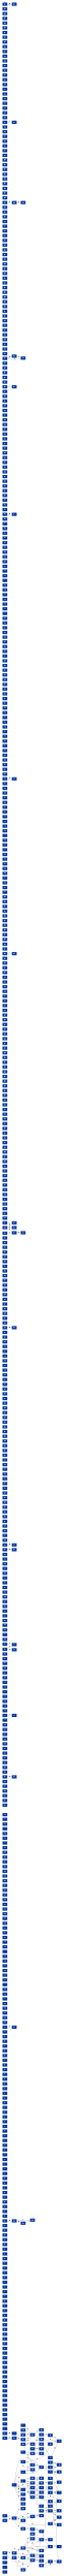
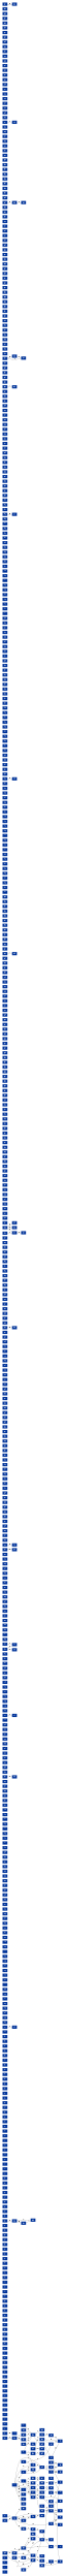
  strict graph {
    rankdir=LR
    node [color="#003399" fontcolor="#FFFFFF" fontsize=8 shape=rectangle style=filled]
    edge [fontsize=8]
    0 [height=0.5 width=0.75]
    1 [height=0.5 width=0.75]
    2 [height=0.5 width=0.75]
    3 [height=0.5 width=0.75]
    4 [height=0.5 width=0.75]
    528 [height=0.5 width=0.75]
    563 [height=0.5 width=0.75]
    529 [height=0.5 width=0.75]
    572 [height=0.5 width=0.75]
    579 [height=0.5 width=0.75]
    580 [height=0.5 width=0.75]
    5 [height=0.5 width=0.75]
    47 [height=0.5 width=0.75]
    6 [height=0.5 width=0.75]
    7 [height=0.5 width=0.75]
    11 [height=0.5 width=0.75]
    43 [height=0.5 width=0.75]
    8 [height=0.5 width=0.75]
    181 [height=0.5 width=0.75]
    145 [height=0.5 width=0.75]
    188 [height=0.5 width=0.75]
    209 [height=0.5 width=0.75]
    183 [height=0.5 width=0.75]
    61 [height=0.5 width=0.75]
    535 [height=0.5 width=0.75]
    217 [height=0.5 width=0.75]
    218 [height=0.5 width=0.75]
    382 [height=0.5 width=0.75]
    210 [height=0.5 width=0.75]
    155 [height=0.5 width=0.75]
    587 [height=0.5 width=0.75]
    525 [height=0.5 width=0.75]
    575 [height=0.5 width=0.75]
    225 [height=0.5 width=0.75]
    219 [height=0.5 width=0.75]
    226 [height=0.5 width=0.75]
    436 [height=0.5 width=0.75]
    438 [height=0.5 width=0.75]
    248 [height=0.5 width=0.75]
    343 [height=0.5 width=0.75]
    433 [height=0.5 width=0.75]
    254 [height=0.5 width=0.75]
    261 [height=0.5 width=0.75]
    422 [height=0.5 width=0.75]
    249 [height=0.5 width=0.75]
    263 [height=0.5 width=0.75]
    373 [height=0.5 width=0.75]
    9 [height=0.5 width=0.75]
    533 [height=0.5 width=0.75]
    559 [height=0.5 width=0.75]
    10 [height=0.5 width=0.75]
    12 [height=0.5 width=0.75]
    13 [height=0.5 width=0.75]
    186 [height=0.5 width=0.75]
    488 [height=0.5 width=0.75]
    520 [height=0.5 width=0.75]
    253 [height=0.5 width=0.75]
    522 [height=0.5 width=0.75]
    480 [height=0.5 width=0.75]
    196 [height=0.5 width=0.75]
    491 [height=0.5 width=0.75]
    484 [height=0.5 width=0.75]
    14 [height=0.5 width=0.75]
    15 [height=0.5 width=0.75]
    16 [height=0.5 width=0.75]
    17 [height=0.5 width=0.75]
    18 [height=0.5 width=0.75]
    19 [height=0.5 width=0.75]
    20 [height=0.5 width=0.75]
    21 [height=0.5 width=0.75]
    22 [height=0.5 width=0.75]
    23 [height=0.5 width=0.75]
    24 [height=0.5 width=0.75]
    25 [height=0.5 width=0.75]
    26 [height=0.5 width=0.75]
    27 [height=0.5 width=0.75]
    28 [height=0.5 width=0.75]
    29 [height=0.5 width=0.75]
    30 [height=0.5 width=0.75]
    31 [height=0.5 width=0.75]
    32 [height=0.5 width=0.75]
    33 [height=0.5 width=0.75]
    34 [height=0.5 width=0.75]
    35 [height=0.5 width=0.75]
    36 [height=0.5 width=0.75]
    37 [height=0.5 width=0.75]
    38 [height=0.5 width=0.75]
    39 [height=0.5 width=0.75]
    40 [height=0.5 width=0.75]
    41 [height=0.5 width=0.75]
    42 [height=0.5 width=0.75]
    44 [height=0.5 width=0.75]
    45 [height=0.5 width=0.75]
    46 [height=0.5 width=0.75]
    48 [height=0.5 width=0.75]
    49 [height=0.5 width=0.75]
    50 [height=0.5 width=0.75]
    51 [height=0.5 width=0.75]
    52 [height=0.5 width=0.75]
    53 [height=0.5 width=0.75]
    54 [height=0.5 width=0.75]
    55 [height=0.5 width=0.75]
    56 [height=0.5 width=0.75]
    57 [height=0.5 width=0.75]
    58 [height=0.5 width=0.75]
    236 [height=0.5 width=0.75]
    385 [height=0.5 width=0.75]
    238 [height=0.5 width=0.75]
    59 [height=0.5 width=0.75]
    60 [height=0.5 width=0.75]
    62 [height=0.5 width=0.75]
    63 [height=0.5 width=0.75]
    64 [height=0.5 width=0.75]
    65 [height=0.5 width=0.75]
    66 [height=0.5 width=0.75]
    554 [height=0.5 width=0.75]
    67 [height=0.5 width=0.75]
    68 [height=0.5 width=0.75]
    69 [height=0.5 width=0.75]
    70 [height=0.5 width=0.75]
    71 [height=0.5 width=0.75]
    72 [height=0.5 width=0.75]
    73 [height=0.5 width=0.75]
    74 [height=0.5 width=0.75]
    75 [height=0.5 width=0.75]
    76 [height=0.5 width=0.75]
    77 [height=0.5 width=0.75]
    78 [height=0.5 width=0.75]
    79 [height=0.5 width=0.75]
    80 [height=0.5 width=0.75]
    81 [height=0.5 width=0.75]
    82 [height=0.5 width=0.75]
    83 [height=0.5 width=0.75]
    84 [height=0.5 width=0.75]
    85 [height=0.5 width=0.75]
    86 [height=0.5 width=0.75]
    87 [height=0.5 width=0.75]
    88 [height=0.5 width=0.75]
    89 [height=0.5 width=0.75]
    90 [height=0.5 width=0.75]
    91 [height=0.5 width=0.75]
    92 [height=0.5 width=0.75]
    93 [height=0.5 width=0.75]
    94 [height=0.5 width=0.75]
    95 [height=0.5 width=0.75]
    96 [height=0.5 width=0.75]
    97 [height=0.5 width=0.75]
    98 [height=0.5 width=0.75]
    99 [height=0.5 width=0.75]
    100 [height=0.5 width=0.75]
    101 [height=0.5 width=0.75]
    134 [height=0.5 width=0.75]
    102 [height=0.5 width=0.75]
    103 [height=0.5 width=0.75]
    104 [height=0.5 width=0.75]
    105 [height=0.5 width=0.75]
    106 [height=0.5 width=0.75]
    107 [height=0.5 width=0.75]
    108 [height=0.5 width=0.75]
    109 [height=0.5 width=0.75]
    110 [height=0.5 width=0.75]
    111 [height=0.5 width=0.75]
    112 [height=0.5 width=0.75]
    113 [height=0.5 width=0.75]
    114 [height=0.5 width=0.75]
    115 [height=0.5 width=0.75]
    116 [height=0.5 width=0.75]
    117 [height=0.5 width=0.75]
    118 [height=0.5 width=0.75]
    119 [height=0.5 width=0.75]
    120 [height=0.5 width=0.75]
    121 [height=0.5 width=0.75]
    122 [height=0.5 width=0.75]
    123 [height=0.5 width=0.75]
    124 [height=0.5 width=0.75]
    125 [height=0.5 width=0.75]
    126 [height=0.5 width=0.75]
    127 [height=0.5 width=0.75]
    128 [height=0.5 width=0.75]
    129 [height=0.5 width=0.75]
    130 [height=0.5 width=0.75]
    131 [height=0.5 width=0.75]
    132 [height=0.5 width=0.75]
    133 [height=0.5 width=0.75]
    135 [height=0.5 width=0.75]
    136 [height=0.5 width=0.75]
    137 [height=0.5 width=0.75]
    138 [height=0.5 width=0.75]
    139 [height=0.5 width=0.75]
    140 [height=0.5 width=0.75]
    141 [height=0.5 width=0.75]
    142 [height=0.5 width=0.75]
    143 [height=0.5 width=0.75]
    144 [height=0.5 width=0.75]
    146 [height=0.5 width=0.75]
    147 [height=0.5 width=0.75]
    148 [height=0.5 width=0.75]
+   149 [height=0.5 width=0.75]
    150 [height=0.5 width=0.75]
    151 [height=0.5 width=0.75]
    152 [height=0.5 width=0.75]
    153 [height=0.5 width=0.75]
    154 [height=0.5 width=0.75]
    156 [height=0.5 width=0.75]
    157 [height=0.5 width=0.75]
    260 [height=0.5 width=0.75]
    158 [height=0.5 width=0.75]
    159 [height=0.5 width=0.75]
    160 [height=0.5 width=0.75]
    161 [height=0.5 width=0.75]
    162 [height=0.5 width=0.75]
    163 [height=0.5 width=0.75]
    164 [height=0.5 width=0.75]
    165 [height=0.5 width=0.75]
    166 [height=0.5 width=0.75]
    167 [height=0.5 width=0.75]
    168 [height=0.5 width=0.75]
    169 [height=0.5 width=0.75]
    170 [height=0.5 width=0.75]
    171 [height=0.5 width=0.75]
    174 [height=0.5 width=0.75]
    172 [height=0.5 width=0.75]
    173 [height=0.5 width=0.75]
    175 [height=0.5 width=0.75]
    176 [height=0.5 width=0.75]
    177 [height=0.5 width=0.75]
    178 [height=0.5 width=0.75]
    179 [height=0.5 width=0.75]
    180 [height=0.5 width=0.75]
    182 [height=0.5 width=0.75]
    184 [height=0.5 width=0.75]
    224 [height=0.5 width=0.75]
    208 [height=0.5 width=0.75]
    536 [height=0.5 width=0.75]
    185 [height=0.5 width=0.75]
    187 [height=0.5 width=0.75]
    189 [height=0.5 width=0.75]
    190 [height=0.5 width=0.75]
    191 [height=0.5 width=0.75]
    192 [height=0.5 width=0.75]
    193 [height=0.5 width=0.75]
    194 [height=0.5 width=0.75]
    417 [height=0.5 width=0.75]
    195 [height=0.5 width=0.75]
    197 [height=0.5 width=0.75]
    198 [height=0.5 width=0.75]
    199 [height=0.5 width=0.75]
    200 [height=0.5 width=0.75]
    201 [height=0.5 width=0.75]
    202 [height=0.5 width=0.75]
    203 [height=0.5 width=0.75]
    204 [height=0.5 width=0.75]
    205 [height=0.5 width=0.75]
    206 [height=0.5 width=0.75]
    207 [height=0.5 width=0.75]
    211 [height=0.5 width=0.75]
    212 [height=0.5 width=0.75]
    213 [height=0.5 width=0.75]
    214 [height=0.5 width=0.75]
    215 [height=0.5 width=0.75]
    216 [height=0.5 width=0.75]
    377 [height=0.5 width=0.75]
    220 [height=0.5 width=0.75]
    221 [height=0.5 width=0.75]
    230 [height=0.5 width=0.75]
    222 [height=0.5 width=0.75]
    402 [height=0.5 width=0.75]
    223 [height=0.5 width=0.75]
    227 [height=0.5 width=0.75]
    228 [height=0.5 width=0.75]
    229 [height=0.5 width=0.75]
    231 [height=0.5 width=0.75]
    232 [height=0.5 width=0.75]
    233 [height=0.5 width=0.75]
    234 [height=0.5 width=0.75]
    235 [height=0.5 width=0.75]
    237 [height=0.5 width=0.75]
    239 [height=0.5 width=0.75]
    240 [height=0.5 width=0.75]
    241 [height=0.5 width=0.75]
    242 [height=0.5 width=0.75]
    243 [height=0.5 width=0.75]
    244 [height=0.5 width=0.75]
    245 [height=0.5 width=0.75]
    246 [height=0.5 width=0.75]
    247 [height=0.5 width=0.75]
    250 [height=0.5 width=0.75]
    251 [height=0.5 width=0.75]
    252 [height=0.5 width=0.75]
    n290 [height=0.5 label=755 width=0.75]
    256 [height=0.5 width=0.75]
    257 [height=0.5 width=0.75]
    258 [height=0.5 width=0.75]
    259 [height=0.5 width=0.75]
    262 [height=0.5 width=0.75]
    264 [height=0.5 width=0.75]
    265 [height=0.5 width=0.75]
    266 [height=0.5 width=0.75]
    267 [height=0.5 width=0.75]
    268 [height=0.5 width=0.75]
    269 [height=0.5 width=0.75]
    270 [height=0.5 width=0.75]
    271 [height=0.5 width=0.75]
    272 [height=0.5 width=0.75]
    273 [height=0.5 width=0.75]
    274 [height=0.5 width=0.75]
    275 [height=0.5 width=0.75]
    276 [height=0.5 width=0.75]
    277 [height=0.5 width=0.75]
    278 [height=0.5 width=0.75]
    279 [height=0.5 width=0.75]
    280 [height=0.5 width=0.75]
    281 [height=0.5 width=0.75]
    282 [height=0.5 width=0.75]
    292 [height=0.5 width=0.75]
    283 [height=0.5 width=0.75]
    284 [height=0.5 width=0.75]
    285 [height=0.5 width=0.75]
    286 [height=0.5 width=0.75]
    287 [height=0.5 width=0.75]
    288 [height=0.5 width=0.75]
    289 [height=0.5 width=0.75]
    290 [height=0.5 width=0.75]
    618 [height=0.5 width=0.75]
    291 [height=0.5 width=0.75]
    293 [height=0.5 width=0.75]
    294 [height=0.5 width=0.75]
    295 [height=0.5 width=0.75]
    296 [height=0.5 width=0.75]
    297 [height=0.5 width=0.75]
    298 [height=0.5 width=0.75]
    299 [height=0.5 width=0.75]
    300 [height=0.5 width=0.75]
    301 [height=0.5 width=0.75]
    308 [height=0.5 width=0.75]
    524 [height=0.5 width=0.75]
    321 [height=0.5 width=0.75]
    302 [height=0.5 width=0.75]
    303 [height=0.5 width=0.75]
    304 [height=0.5 width=0.75]
    305 [height=0.5 width=0.75]
    309 [height=0.5 width=0.75]
    306 [height=0.5 width=0.75]
    437 [height=0.5 width=0.75]
    460 [height=0.5 width=0.75]
    307 [height=0.5 width=0.75]
    310 [height=0.5 width=0.75]
    311 [height=0.5 width=0.75]
    312 [height=0.5 width=0.75]
    313 [height=0.5 width=0.75]
    314 [height=0.5 width=0.75]
    315 [height=0.5 width=0.75]
    316 [height=0.5 width=0.75]
    317 [height=0.5 width=0.75]
    318 [height=0.5 width=0.75]
    319 [height=0.5 width=0.75]
    320 [height=0.5 width=0.75]
    322 [height=0.5 width=0.75]
    323 [height=0.5 width=0.75]
    324 [height=0.5 width=0.75]
    325 [height=0.5 width=0.75]
    326 [height=0.5 width=0.75]
    327 [height=0.5 width=0.75]
    328 [height=0.5 width=0.75]
    329 [height=0.5 width=0.75]
    344 [height=0.5 width=0.75]
    335 [height=0.5 width=0.75]
    330 [height=0.5 width=0.75]
-   362 [height=0.5 width=0.75]
    338 [height=0.5 width=0.75]
    337 [height=0.5 width=0.75]
    342 [height=0.5 width=0.75]
    364 [height=0.5 width=0.75]
    331 [height=0.5 width=0.75]
    332 [height=0.5 width=0.75]
    333 [height=0.5 width=0.75]
    339 [height=0.5 width=0.75]
    487 [height=0.5 width=0.75]
    341 [height=0.5 width=0.75]
    334 [height=0.5 width=0.75]
    336 [height=0.5 width=0.75]
    340 [height=0.5 width=0.75]
    345 [height=0.5 width=0.75]
    346 [height=0.5 width=0.75]
    347 [height=0.5 width=0.75]
    348 [height=0.5 width=0.75]
    349 [height=0.5 width=0.75]
    350 [height=0.5 width=0.75]
    351 [height=0.5 width=0.75]
    352 [height=0.5 width=0.75]
    353 [height=0.5 width=0.75]
    354 [height=0.5 width=0.75]
    355 [height=0.5 width=0.75]
    356 [height=0.5 width=0.75]
    357 [height=0.5 width=0.75]
    358 [height=0.5 width=0.75]
    359 [height=0.5 width=0.75]
    360 [height=0.5 width=0.75]
    361 [height=0.5 width=0.75]
    363 [height=0.5 width=0.75]
    365 [height=0.5 width=0.75]
    366 [height=0.5 width=0.75]
    367 [height=0.5 width=0.75]
    368 [height=0.5 width=0.75]
    369 [height=0.5 width=0.75]
    370 [height=0.5 width=0.75]
    371 [height=0.5 width=0.75]
    372 [height=0.5 width=0.75]
    374 [height=0.5 width=0.75]
    375 [height=0.5 width=0.75]
    376 [height=0.5 width=0.75]
    378 [height=0.5 width=0.75]
    379 [height=0.5 width=0.75]
    380 [height=0.5 width=0.75]
    381 [height=0.5 width=0.75]
    383 [height=0.5 width=0.75]
    384 [height=0.5 width=0.75]
    386 [height=0.5 width=0.75]
    389 [height=0.5 width=0.75]
    387 [height=0.5 width=0.75]
    388 [height=0.5 width=0.75]
    390 [height=0.5 width=0.75]
    391 [height=0.5 width=0.75]
    392 [height=0.5 width=0.75]
    393 [height=0.5 width=0.75]
    394 [height=0.5 width=0.75]
    395 [height=0.5 width=0.75]
    396 [height=0.5 width=0.75]
    397 [height=0.5 width=0.75]
    398 [height=0.5 width=0.75]
    399 [height=0.5 width=0.75]
    400 [height=0.5 width=0.75]
    401 [height=0.5 width=0.75]
    403 [height=0.5 width=0.75]
    404 [height=0.5 width=0.75]
    405 [height=0.5 width=0.75]
    406 [height=0.5 width=0.75]
    407 [height=0.5 width=0.75]
    408 [height=0.5 width=0.75]
    409 [height=0.5 width=0.75]
    410 [height=0.5 width=0.75]
    411 [height=0.5 width=0.75]
    412 [height=0.5 width=0.75]
    413 [height=0.5 width=0.75]
    414 [height=0.5 width=0.75]
    415 [height=0.5 width=0.75]
    416 [height=0.5 width=0.75]
    418 [height=0.5 width=0.75]
    419 [height=0.5 width=0.75]
    420 [height=0.5 width=0.75]
    421 [height=0.5 width=0.75]
    423 [height=0.5 width=0.75]
    424 [height=0.5 width=0.75]
    425 [height=0.5 width=0.75]
    426 [height=0.5 width=0.75]
    427 [height=0.5 width=0.75]
    428 [height=0.5 width=0.75]
    429 [height=0.5 width=0.75]
    430 [height=0.5 width=0.75]
    431 [height=0.5 width=0.75]
    432 [height=0.5 width=0.75]
    434 [height=0.5 width=0.75]
    435 [height=0.5 width=0.75]
    439 [height=0.5 width=0.75]
    440 [height=0.5 width=0.75]
    441 [height=0.5 width=0.75]
    442 [height=0.5 width=0.75]
    443 [height=0.5 width=0.75]
    444 [height=0.5 width=0.75]
    445 [height=0.5 width=0.75]
    446 [height=0.5 width=0.75]
    447 [height=0.5 width=0.75]
    448 [height=0.5 width=0.75]
    449 [height=0.5 width=0.75]
    450 [height=0.5 width=0.75]
    451 [height=0.5 width=0.75]
    452 [height=0.5 width=0.75]
    453 [height=0.5 width=0.75]
    454 [height=0.5 width=0.75]
    455 [height=0.5 width=0.75]
    456 [height=0.5 width=0.75]
    457 [height=0.5 width=0.75]
    458 [height=0.5 width=0.75]
    459 [height=0.5 width=0.75]
    461 [height=0.5 width=0.75]
    462 [height=0.5 width=0.75]
    463 [height=0.5 width=0.75]
    464 [height=0.5 width=0.75]
    465 [height=0.5 width=0.75]
    466 [height=0.5 width=0.75]
    467 [height=0.5 width=0.75]
    468 [height=0.5 width=0.75]
    469 [height=0.5 width=0.75]
    470 [height=0.5 width=0.75]
    471 [height=0.5 width=0.75]
    472 [height=0.5 width=0.75]
    473 [height=0.5 width=0.75]
    474 [height=0.5 width=0.75]
    475 [height=0.5 width=0.75]
    476 [height=0.5 width=0.75]
    477 [height=0.5 width=0.75]
    478 [height=0.5 width=0.75]
    479 [height=0.5 width=0.75]
    481 [height=0.5 width=0.75]
    482 [height=0.5 width=0.75]
    483 [height=0.5 width=0.75]
    485 [height=0.5 width=0.75]
    486 [height=0.5 width=0.75]
    489 [height=0.5 width=0.75]
    490 [height=0.5 width=0.75]
    492 [height=0.5 width=0.75]
    493 [height=0.5 width=0.75]
    494 [height=0.5 width=0.75]
    495 [height=0.5 width=0.75]
    496 [height=0.5 width=0.75]
    611 [height=0.5 width=0.75]
    497 [height=0.5 width=0.75]
    498 [height=0.5 width=0.75]
    499 [height=0.5 width=0.75]
    500 [height=0.5 width=0.75]
    501 [height=0.5 width=0.75]
    502 [height=0.5 width=0.75]
    503 [height=0.5 width=0.75]
    504 [height=0.5 width=0.75]
    505 [height=0.5 width=0.75]
    506 [height=0.5 width=0.75]
    507 [height=0.5 width=0.75]
    508 [height=0.5 width=0.75]
    509 [height=0.5 width=0.75]
    510 [height=0.5 width=0.75]
    511 [height=0.5 width=0.75]
    512 [height=0.5 width=0.75]
    513 [height=0.5 width=0.75]
    514 [height=0.5 width=0.75]
    515 [height=0.5 width=0.75]
    516 [height=0.5 width=0.75]
    517 [height=0.5 width=0.75]
    518 [height=0.5 width=0.75]
    519 [height=0.5 width=0.75]
    521 [height=0.5 width=0.75]
    523 [height=0.5 width=0.75]
    526 [height=0.5 width=0.75]
    576 [height=0.5 width=0.75]
    527 [height=0.5 width=0.75]
    530 [height=0.5 width=0.75]
    531 [height=0.5 width=0.75]
    532 [height=0.5 width=0.75]
    534 [height=0.5 width=0.75]
    537 [height=0.5 width=0.75]
    538 [height=0.5 width=0.75]
    539 [height=0.5 width=0.75]
    540 [height=0.5 width=0.75]
    541 [height=0.5 width=0.75]
    573 [height=0.5 width=0.75]
    610 [height=0.5 width=0.75]
    542 [height=0.5 width=0.75]
    543 [height=0.5 width=0.75]
    544 [height=0.5 width=0.75]
    545 [height=0.5 width=0.75]
    546 [height=0.5 width=0.75]
    547 [height=0.5 width=0.75]
    548 [height=0.5 width=0.75]
    549 [height=0.5 width=0.75]
    550 [height=0.5 width=0.75]
    551 [height=0.5 width=0.75]
    552 [height=0.5 width=0.75]
    553 [height=0.5 width=0.75]
    555 [height=0.5 width=0.75]
    556 [height=0.5 width=0.75]
    557 [height=0.5 width=0.75]
    558 [height=0.5 width=0.75]
    592 [height=0.5 width=0.75]
    560 [height=0.5 width=0.75]
    561 [height=0.5 width=0.75]
    562 [height=0.5 width=0.75]
    564 [height=0.5 width=0.75]
    565 [height=0.5 width=0.75]
    566 [height=0.5 width=0.75]
    567 [height=0.5 width=0.75]
    568 [height=0.5 width=0.75]
    569 [height=0.5 width=0.75]
    570 [height=0.5 width=0.75]
    571 [height=0.5 width=0.75]
    574 [height=0.5 width=0.75]
    577 [height=0.5 width=0.75]
    578 [height=0.5 width=0.75]
    581 [height=0.5 width=0.75]
    582 [height=0.5 width=0.75]
    583 [height=0.5 width=0.75]
    584 [height=0.5 width=0.75]
    585 [height=0.5 width=0.75]
    623 [height=0.5 width=0.75]
    586 [height=0.5 width=0.75]
    588 [height=0.5 width=0.75]
    591 [height=0.5 width=0.75]
    589 [height=0.5 width=0.75]
    590 [height=0.5 width=0.75]
    593 [height=0.5 width=0.75]
    594 [height=0.5 width=0.75]
    595 [height=0.5 width=0.75]
    596 [height=0.5 width=0.75]
    597 [height=0.5 width=0.75]
    598 [height=0.5 width=0.75]
    599 [height=0.5 width=0.75]
    600 [height=0.5 width=0.75]
    601 [height=0.5 width=0.75]
    602 [height=0.5 width=0.75]
    603 [height=0.5 width=0.75]
    604 [height=0.5 width=0.75]
    605 [height=0.5 width=0.75]
    606 [height=0.5 width=0.75]
    607 [height=0.5 width=0.75]
    613 [height=0.5 width=0.75]
    608 [height=0.5 width=0.75]
    609 [height=0.5 width=0.75]
    612 [height=0.5 width=0.75]
    614 [height=0.5 width=0.75]
    615 [height=0.5 width=0.75]
    616 [height=0.5 width=0.75]
    617 [height=0.5 width=0.75]
    619 [height=0.5 width=0.75]
    620 [height=0.5 width=0.75]
    621 [height=0.5 width=0.75]
    622 [height=0.5 width=0.75]
    624 [height=0.5 width=0.75]
    625 [height=0.5 width=0.75]
    626 [height=0.5 width=0.75]
    627 [height=0.5 width=0.75]
    628 [height=0.5 width=0.75]
    629 [height=0.5 width=0.75]
    630 [height=0.5 width=0.75]
    631 [height=0.5 width=0.75]
    632 [height=0.5 width=0.75]
    633 [height=0.5 width=0.75]
    634 [height=0.5 width=0.75]
    635 [height=0.5 width=0.75]
    636 [height=0.5 width=0.75]
    637 [height=0.5 width=0.75]
    638 [height=0.5 width=0.75]
    4 -- 528 [label=1.0]
    528 -- 563 [label=1.0]
    528 -- 529 [label=1.0]
    529 -- 572 [label=1.0]
    572 -- 579 [label=2.0]
    572 -- 580 [label=1.0]
    5 -- 47 [label=2.0]
    7 -- 11 [label=4.0]
    7 -- 43 [label=3.0]
    7 -- 8 [label=1.0]
    7 -- 181 [label=1.0]
    7 -- 145 [label=1.0]
    7 -- 188 [label=4.0]
    7 -- 209 [label=1.0]
    7 -- 183 [label=1.0]
    7 -- 61 [label=1.0]
    11 -- 188 [label=29.0]
    8 -- 188 [label=1.0]
    8 -- 535 [label=1.0]
    8 -- 217 [label=1.0]
    8 -- 218 [label=1.0]
    145 -- 209 [label=2.0]
    209 -- 382 [label=1.0]
    209 -- 210 [label=5.0]
    61 -- 145 [label=5.0]
    61 -- 209 [label=1.0]
    61 -- 155 [label=1.0]
    535 -- 587 [label=2.0]
    217 -- 225 [label=1.0]
    217 -- 219 [label=1.0]
    218 -- 525 [label=1.0]
    218 -- 219 [label=1.0]
    218 -- 226 [label=2.0]
    210 -- 436 [label=2.0]
    210 -- 438 [label=1.0]
    525 -- 575 [label=1.0]
    225 -- 248 [label=1.0]
    219 -- 343 [label=1.0]
    219 -- 433 [label=1.0]
    226 -- 422 [label=1.0]
    248 -- 249 [label=1.0]
    248 -- 263 [label=1.0]
    343 -- 433 [label=1.0]
    254 -- 261 [label=3.0]
    261 -- 373 [label=3.0]
    373 -- 377 [label=1.0]
    9 -- 528 [label=1.0]
    9 -- 145 [label=1.0]
    9 -- 533 [label=1.0]
    533 -- 559 [label=1.0]
    13 -- 186 [label=1.0]
    186 -- 488 [label=5.0]
    186 -- 520 [label=2.0]
    186 -- 253 [label=1.0]
    186 -- 522 [label=4.0]
    186 -- 480 [label=1.0]
    186 -- 196 [label=1.0]
    488 -- 520 [label=1.0]
    253 -- 254 [label=1.0]
    480 -- 488 [label=1.0]
    196 -- 249 [label=1.0]
    196 -- 491 [label=1.0]
    196 -- 484 [label=1.0]
    31 -- 491 [label=1.0]
    58 -- 236 [label=1.0]
    236 -- 385 [label=1.0]
    236 -- 238 [label=3.0]
    238 -- 385 [label=1.0]
    66 -- 145 [label=1.4]
    66 -- 554 [label=1.0]
    554 -- 579 [label=1.0]
    101 -- 134 [label=1.0]
    157 -- 260 [label=1.0]
    163 -- 436 [label=1.0]
    171 -- 174 [label=1.0]
    182 -- 186 [label=1.0]
    184 -- 224 [label=1.0]
    184 -- 208 [label=1.0]
    208 -- 536 [label=1.0]
    536 -- 579 [label=1.0]
    185 -- 528 [label=1.0]
    193 -- 491 [label=1.0]
    194 -- 417 [label=1.0]
    221 -- 230 [label=1.0]
    222 -- 402 [label=12.0]
    247 -- 248 [label=5.0]
    282 -- 292 [label=1.3]
    290 -- 417 [label=1.0]
    290 -- 618 [label=1.0]
    301 -- 308 [label=1.0]
    308 -- 524 [label=1.0]
    308 -- 321 [label=1.0]
    524 -- 528 [label=1.0]
    305 -- 309 [label=2.0]
    305 -- 306 [label=1.0]
    305 -- 437 [label=1.0]
    437 -- 460 [label=1.0]
    329 -- 344 [label=1.0]
    329 -- 335 [label=1.0]
    329 -- 330 [label=7.0]
    335 -- 373 [label=1.0]
    335 -- 344 [label=8.0]
-   335 -- 362 [label=2.0]
    335 -- 338 [label=1.0]
    335 -- 337 [label=1.0]
    330 -- 344 [label=2.0]
    330 -- 335 [label=1.0]
-   362 -- 373 [label=1.0]
    338 -- 342 [label=1.0]
    342 -- 343 [label=3.0]
    342 -- 364 [label=2.0]
    333 -- 339 [label=1.0]
-   339 -- 362 [label=5.0]
    339 -- 342 [label=1.0]
    339 -- 487 [label=1.0]
    339 -- 341 [label=8.0]
    334 -- 339 [label=3.0]
    334 -- 336 [label=1.0]
    336 -- 342 [label=6.0]
    336 -- 339 [label=1.0]
    386 -- 389 [label=1.0]
    410 -- 422 [label=4.0]
    428 -- 429 [label=1.0]
    432 -- 437 [label=1.0]
    496 -- 611 [label=3.0]
    526 -- 528 [label=2.0]
    526 -- 576 [label=1.0]
    530 -- 531 [label=1.0]
    538 -- 579 [label=1.0]
    538 -- 554 [label=1.0]
    541 -- 573 [label=1.0]
    541 -- 610 [label=2.0]
    573 -- 610 [label=1.0]
    558 -- 580 [label=1.0]
    558 -- 592 [label=1.0]
    584 -- 585 [label=1.0]
    585 -- 623 [label=1.0]
    586 -- 587 [label=1.0]
    588 -- 592 [label=1.0]
    588 -- 591 [label=6.0]
    591 -- 592 [label=1.0]
    607 -- 613 [label=1.0]
    637 -- 638 [label=2.0]
  }
